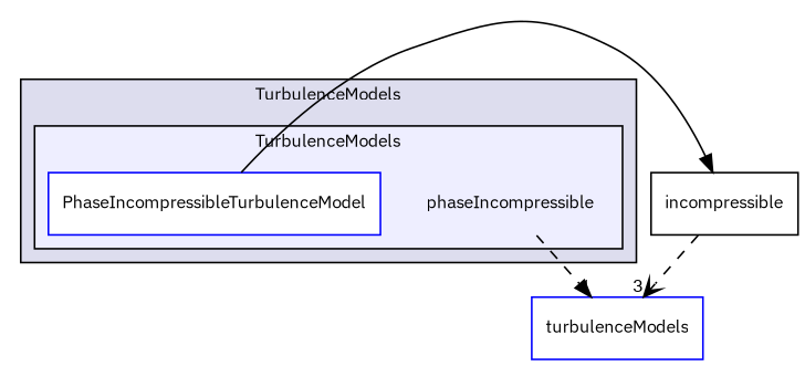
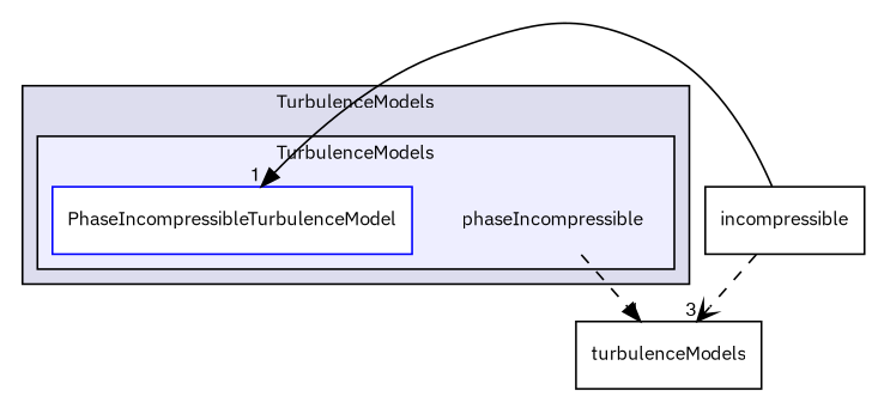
  digraph {
    compound=true
    fontname="IBM Plex Sans"
    node [color=blue fontname="IBM Plex Sans" fontsize=10 shape=box]
    edge [arrowhead=normal fontname="IBM Plex Sans" headlabel=1 labeldistance=1.5 labelfontname=FreeSans labelfontsize=10 style=dashed]
    n1 [label=phaseIncompressible shape=plaintext]
    n2 [fillcolor=white label=PhaseIncompressibleTurbulenceModel style=filled]
-   n3 [label=turbulenceModels]
+   n3 [color=black label=turbulenceModels]
    n4 [color=black label=incompressible]
    subgraph cluster_1 {
      bgcolor="#ddddee"
      fontsize=10
      label=TurbulenceModels
      pencolor=black
      subgraph cluster_2 {
        bgcolor="#eeeeff"
        fontsize=10
        label=TurbulenceModels
        pencolor=black
        n1
        n2
      }
    }
    n1 -> n3
-   n2 -> n4 [style=solid]
+   n4 -> n2 [style=solid]
    n4 -> n3 [arrowhead=vee headlabel=3]
  }
